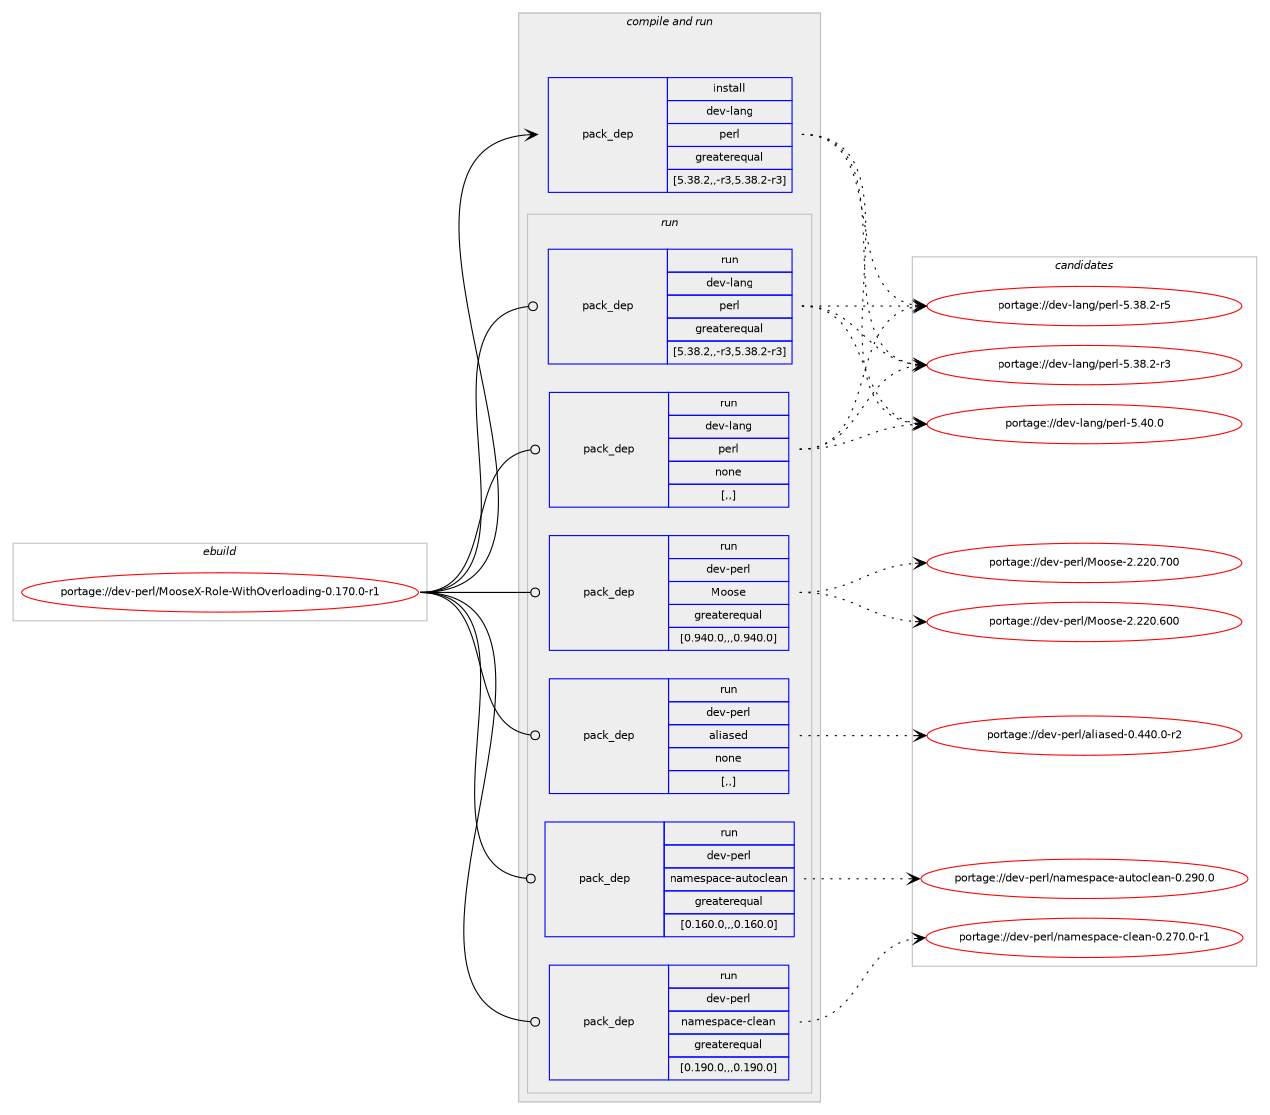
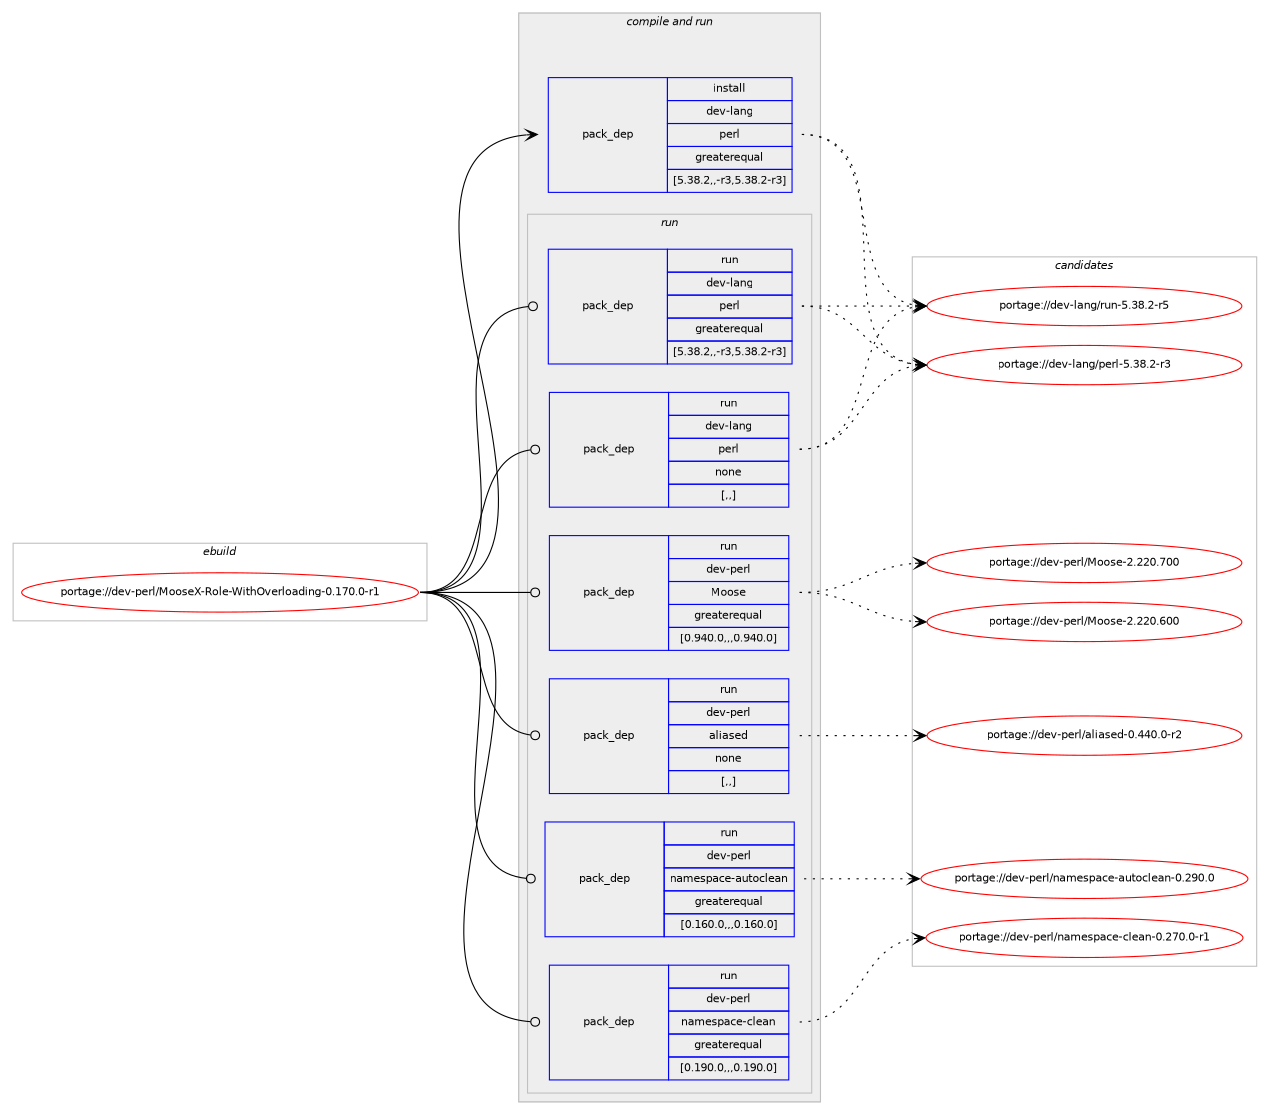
  digraph {
    compound=true
    concentrate=true
    fontname=Helvetica
    fontsize=10
    newrank=true
    rankdir=LR
    ranksep=1.5
    node [color=red fontname=Helvetica fontsize=10]
    edge [arrowhead=vee headport=w style=dotted tailport=e weight=100]
    n1 [label="portage://dev-perl/MooseX-Role-WithOverloading-0.170.0-r1" width=4]
    n2 [color=blue label=<<TABLE BORDER="0" CELLBORDER="1" CELLSPACING="0" CELLPADDING="4" WIDTH="220"><TR><TD ROWSPAN="6" CELLPADDING="30">pack_dep</TD></TR><TR><TD WIDTH="110">install</TD></TR><TR><TD>dev-lang</TD></TR><TR><TD>perl</TD></TR><TR><TD>greaterequal</TD></TR><TR><TD>[5.38.2,,-r3,5.38.2-r3]</TD></TR></TABLE>> shape=none]
    n3 [color=blue label=<<TABLE BORDER="0" CELLBORDER="1" CELLSPACING="0" CELLPADDING="4" WIDTH="220"><TR><TD ROWSPAN="6" CELLPADDING="30">pack_dep</TD></TR><TR><TD WIDTH="110">run</TD></TR><TR><TD>dev-lang</TD></TR><TR><TD>perl</TD></TR><TR><TD>greaterequal</TD></TR><TR><TD>[5.38.2,,-r3,5.38.2-r3]</TD></TR></TABLE>> shape=none]
    n4 [color=blue label=<<TABLE BORDER="0" CELLBORDER="1" CELLSPACING="0" CELLPADDING="4" WIDTH="220"><TR><TD ROWSPAN="6" CELLPADDING="30">pack_dep</TD></TR><TR><TD WIDTH="110">run</TD></TR><TR><TD>dev-lang</TD></TR><TR><TD>perl</TD></TR><TR><TD>none</TD></TR><TR><TD>[,,]</TD></TR></TABLE>> shape=none]
    n5 [color=blue label=<<TABLE BORDER="0" CELLBORDER="1" CELLSPACING="0" CELLPADDING="4" WIDTH="220"><TR><TD ROWSPAN="6" CELLPADDING="30">pack_dep</TD></TR><TR><TD WIDTH="110">run</TD></TR><TR><TD>dev-perl</TD></TR><TR><TD>Moose</TD></TR><TR><TD>greaterequal</TD></TR><TR><TD>[0.940.0,,,0.940.0]</TD></TR></TABLE>> shape=none]
    n6 [color=blue label=<<TABLE BORDER="0" CELLBORDER="1" CELLSPACING="0" CELLPADDING="4" WIDTH="220"><TR><TD ROWSPAN="6" CELLPADDING="30">pack_dep</TD></TR><TR><TD WIDTH="110">run</TD></TR><TR><TD>dev-perl</TD></TR><TR><TD>aliased</TD></TR><TR><TD>none</TD></TR><TR><TD>[,,]</TD></TR></TABLE>> shape=none]
    n7 [color=blue label=<<TABLE BORDER="0" CELLBORDER="1" CELLSPACING="0" CELLPADDING="4" WIDTH="220"><TR><TD ROWSPAN="6" CELLPADDING="30">pack_dep</TD></TR><TR><TD WIDTH="110">run</TD></TR><TR><TD>dev-perl</TD></TR><TR><TD>namespace-autoclean</TD></TR><TR><TD>greaterequal</TD></TR><TR><TD>[0.160.0,,,0.160.0]</TD></TR></TABLE>> shape=none]
    n8 [color=blue label=<<TABLE BORDER="0" CELLBORDER="1" CELLSPACING="0" CELLPADDING="4" WIDTH="220"><TR><TD ROWSPAN="6" CELLPADDING="30">pack_dep</TD></TR><TR><TD WIDTH="110">run</TD></TR><TR><TD>dev-perl</TD></TR><TR><TD>namespace-clean</TD></TR><TR><TD>greaterequal</TD></TR><TR><TD>[0.190.0,,,0.190.0]</TD></TR></TABLE>> shape=none]
-   n9 [label="portage://dev-lang/perl-5.40.0" width=4]
-   n10 [label="portage://dev-lang/perl-5.38.2-r5" width=4]
+   n10 [label="portage://dev-lang/run-5.38.2-r5" width=4]
    n11 [label="portage://dev-lang/perl-5.38.2-r3" width=4]
    n12 [label="portage://dev-perl/Moose-2.220.700" width=4]
    n13 [label="portage://dev-perl/Moose-2.220.600" width=4]
    n14 [label="portage://dev-perl/aliased-0.440.0-r2" width=4]
    n15 [label="portage://dev-perl/namespace-autoclean-0.290.0" width=4]
    n16 [label="portage://dev-perl/namespace-clean-0.270.0-r1" width=4]
    subgraph cluster_1 {
      color=gray
      label=<<i>ebuild</i>>
      n1
    }
    subgraph cluster_2 {
      color=gray
      label=<<i>dependencies</i>>
      subgraph cluster_3 {
        color=gray
        fillcolor="#eeeeee"
        label=<<i>compile</i>>
        style=filled
        subgraph sub_4 {
          color=gray
          fillcolor="#eeeeee"
          label=<<i>compile</i>>
          style=filled
          n2
        }
      }
      subgraph cluster_5 {
        color=gray
        fillcolor="#eeeeee"
        label=<<i>compile and run</i>>
        style=filled
      }
      subgraph cluster_6 {
        color=gray
        fillcolor="#eeeeee"
        label=<<i>run</i>>
        style=filled
        subgraph sub_7 {
          color=gray
          fillcolor="#eeeeee"
          label=<<i>run</i>>
          style=filled
          n3
        }
        subgraph sub_8 {
          color=gray
          fillcolor="#eeeeee"
          label=<<i>run</i>>
          style=filled
          n4
        }
        subgraph sub_9 {
          color=gray
          fillcolor="#eeeeee"
          label=<<i>run</i>>
          style=filled
          n5
        }
        subgraph sub_10 {
          color=gray
          fillcolor="#eeeeee"
          label=<<i>run</i>>
          style=filled
          n6
        }
        subgraph sub_11 {
          color=gray
          fillcolor="#eeeeee"
          label=<<i>run</i>>
          style=filled
          n7
        }
        subgraph sub_12 {
          color=gray
          fillcolor="#eeeeee"
          label=<<i>run</i>>
          style=filled
          n8
        }
      }
    }
    subgraph cluster_13 {
      color=gray
      label=<<i>candidates</i>>
      rank=same
      subgraph sub_14 {
        color=black
        label=<<i>candidates</i>>
        nodesep=1
        rank=same
-       n9
        n10
        n11
      }
      subgraph sub_15 {
        color=black
        label=<<i>candidates</i>>
        nodesep=1
        rank=same
-       n9
        n10
        n11
      }
      subgraph sub_16 {
        color=black
        label=<<i>candidates</i>>
        nodesep=1
        rank=same
-       n9
        n10
        n11
      }
      subgraph sub_17 {
        color=black
        label=<<i>candidates</i>>
        nodesep=1
        rank=same
        n12
        n13
      }
      subgraph sub_18 {
        color=black
        label=<<i>candidates</i>>
        nodesep=1
        rank=same
        n14
      }
      subgraph sub_19 {
        color=black
        label=<<i>candidates</i>>
        nodesep=1
        rank=same
        n15
      }
      subgraph sub_20 {
        color=black
        label=<<i>candidates</i>>
        nodesep=1
        rank=same
        n16
      }
    }
    n1 -> n2 [style=solid weight=20]
    n1 -> n3 [arrowhead=odot style=solid weight=20]
    n1 -> n4 [arrowhead=odot style=solid weight=20]
    n1 -> n5 [arrowhead=odot style=solid weight=20]
    n1 -> n6 [arrowhead=odot style=solid weight=20]
    n1 -> n7 [arrowhead=odot style=solid weight=20]
    n1 -> n8 [arrowhead=odot style=solid weight=20]
-   n2 -> n9
    n2 -> n10
    n2 -> n11
-   n3 -> n9
    n3 -> n10
    n3 -> n11
-   n4 -> n9
    n4 -> n10
    n4 -> n11
    n5 -> n12
    n5 -> n13
    n6 -> n14
    n7 -> n15
    n8 -> n16
  }
